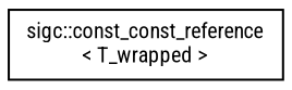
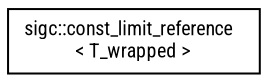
  digraph {
    rankdir=TB
    fontname="Roboto Condensed"
-   n1 [color=black fillcolor=white fontname="Roboto Condensed" fontsize=10 height=0.2 label="sigc::const_const_reference\l\< T_wrapped \>" shape=record style=filled width=0.4]
+   n1 [color=black fillcolor=white fontname="Roboto Condensed" fontsize=10 height=0.2 label="sigc::const_limit_reference\l\< T_wrapped \>" shape=record style=filled width=0.4]
  }
